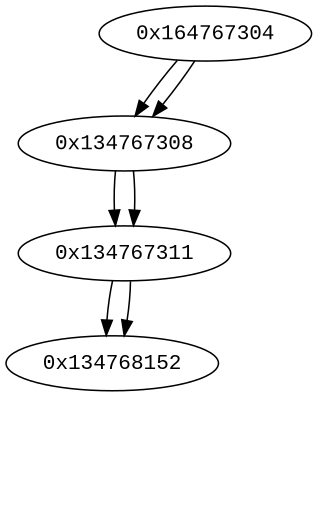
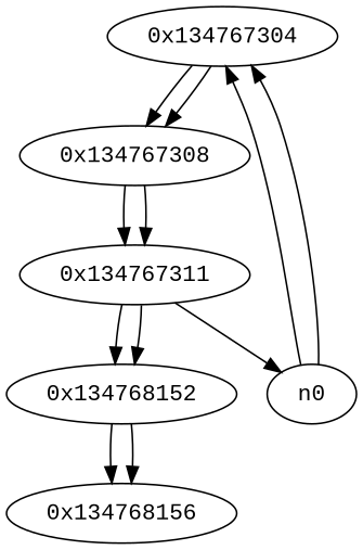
  digraph {
    fontname="Liberation Mono"
    node [fontname="Liberation Mono"]
    edge [fontname="Liberation Mono"]
-   n1 [label="0x164767304"]
+   n1 [label="0x134767304"]
    n2 [label="0x134767308"]
    n3 [label="0x134767311"]
    n4 [label="0x134768152"]
+   n0
+   n5 [label="0x134768156"]
    n1 -> n2
    n1 -> n2
    n2 -> n3
    n2 -> n3
    n3 -> n4
    n3 -> n4
+   n3 -> n0
+   n4 -> n5
+   n4 -> n5
+   n0 -> n1
+   n0 -> n1
  }
